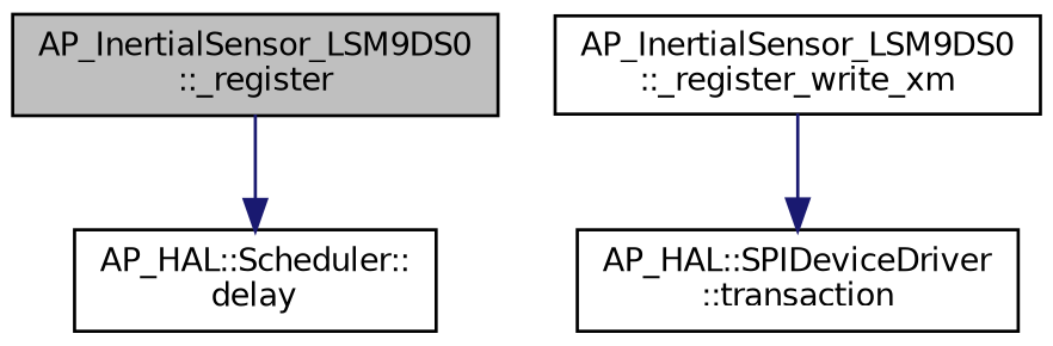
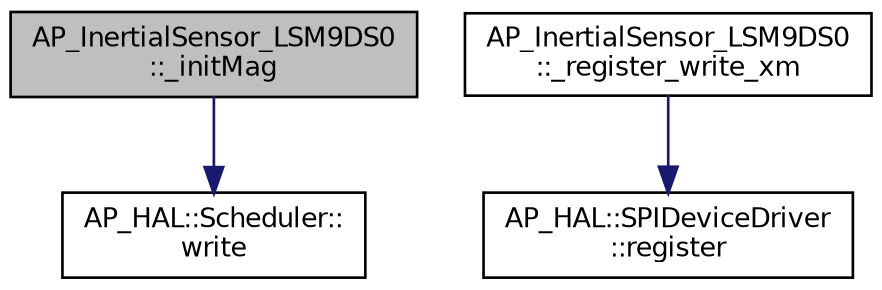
  digraph {
    rankdir=TB
    node [color=black fillcolor=white fontname=Helvetica fontsize=10 shape=record style=filled]
    edge [color=midnightblue fontname=Helvetica fontsize=10 labelfontname=Helvetica labelfontsize=10 style=solid]
-   n1 [fillcolor=grey75 fontcolor=black height=0.2 label="AP_InertialSensor_LSM9DS0\l::_register" width=0.4]
-   n2 [height=0.2 label="AP_HAL::Scheduler::\ldelay" width=0.4]
+   n1 [fillcolor=grey75 fontcolor=black height=0.2 label="AP_InertialSensor_LSM9DS0\l::_initMag" width=0.4]
+   n2 [height=0.2 label="AP_HAL::Scheduler::\lwrite" width=0.4]
    n3 [height=0.2 label="AP_InertialSensor_LSM9DS0\l::_register_write_xm" width=0.4]
-   n4 [height=0.2 label="AP_HAL::SPIDeviceDriver\l::transaction" width=0.4]
+   n4 [height=0.2 label="AP_HAL::SPIDeviceDriver\l::register" width=0.4]
    n1 -> n2
    n3 -> n4
  }
